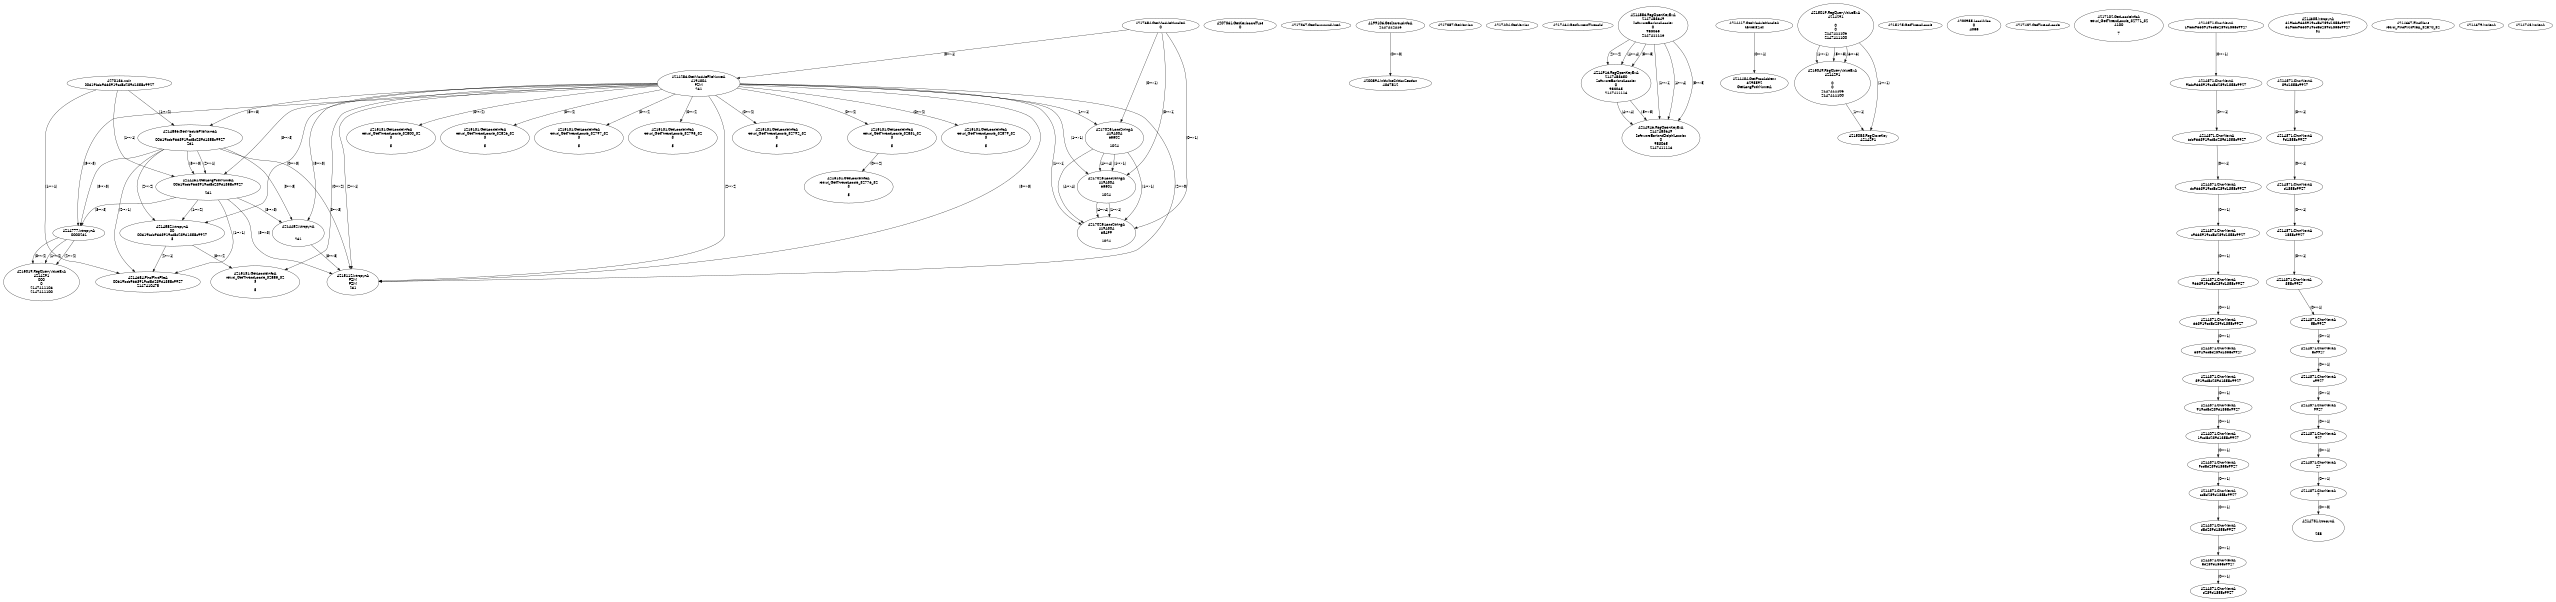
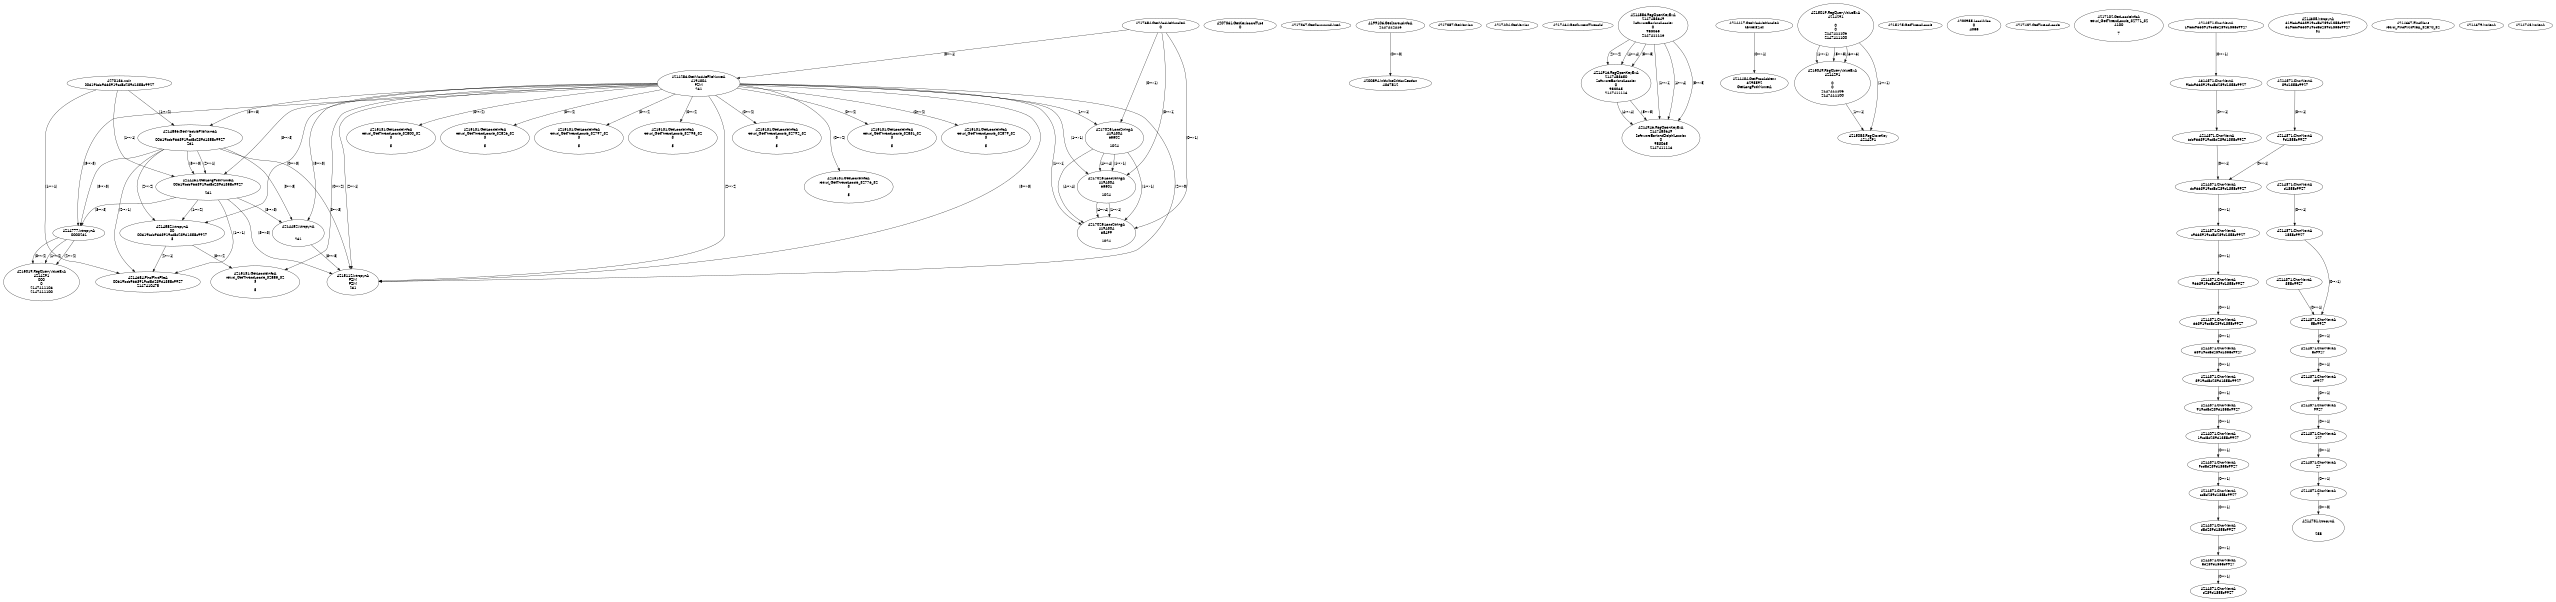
  digraph {
    fontname=Lato
    node [fontname=Lato]
    edge [fontname=Lato]
    n1 [label="4270136.main\n00619bdc9663919cd8d239d1358c9927"]
    n2 [label="4214856.GetModuleFileNameA\n0\n00619bdc9663919cd8d239d1358c9927\n261"]
    n3 [label="4214461.GetLongPathNameA\n00619bdc9663919cd8d239d1358c9927\n\n261"]
    n4 [label="4214654.FindFirstFileA\n00619bdc9663919cd8d239d1358c9927\n2147410478"]
    n5 [label="4214582.lstrcpynA\n00\n00619bdc9663919cd8d239d1358c9927\n3"]
    n6 [label="4214482.lstrcpynA\n\n\n261"]
    n7 [label="4215112.lstrcpynA\nPZM\nPZM\n261"]
    n8 [label="4214777.lstrcpynA\n0000261"]
    n9 [label="4215131.GetLocaleInfoA\nretval_GetThreadLocale_32885_32\n3\n\n5"]
    n10 [label="4217684.GetModuleHandleA\n0"]
    n11 [label="4214286.GetModuleFileNameA\n4194304\nPZM\n261"]
    n12 [label="4217025.LoadStringA\n4194304\n65502\n\n1024"]
    n13 [label="4217025.LoadStringA\n4194304\n65501\n\n1024"]
    n14 [label="4217025.LoadStringA\n4194304\n65499\n\n1024"]
    n15 [label="4215131.GetLocaleInfoA\nretval_GetThreadLocale_32800_32\n3\n\n5"]
    n16 [label="4215131.GetLocaleInfoA\nretval_GetThreadLocale_32826_32\n3\n\n5"]
    n17 [label="4215131.GetLocaleInfoA\nretval_GetThreadLocale_32797_32\n3\n\n5"]
    n18 [label="4215131.GetLocaleInfoA\nretval_GetThreadLocale_32795_32\n3\n\n5"]
    n19 [label="4215131.GetLocaleInfoA\nretval_GetThreadLocale_32776_32\n3\n\n5"]
    n20 [label="4215131.GetLocaleInfoA\nretval_GetThreadLocale_32792_32\n3\n\n5"]
    n21 [label="4215131.GetLocaleInfoA\nretval_GetThreadLocale_32831_32\n3\n\n5"]
    n22 [label="4215131.GetLocaleInfoA\nretval_GetThreadLocale_32879_32\n3\n\n5"]
    n23 [label="4207361.GetKeyboardType\n0"]
    n24 [label="4217367.GetCommandLineA\n"]
    n25 [label="4199106.GetStartupInfoA\n2147412416"]
    n26 [label="4200894.InitializeCriticalSection\n4367812"]
    n27 [label="4217387.GetVersion\n"]
    n28 [label="4217404.GetVersion\n"]
    n29 [label="4217464.GetCurrentThreadId\n"]
    n30 [label="4215019.RegQueryValueExA\n4214291\n000\n0\n2147411106\n2147411100"]
    n31 [label="4214886.RegOpenKeyExA\n2147483649\nSoftware\Borland\Locales\n0\n983065\n2147411116"]
    n32 [label="4214916.RegOpenKeyExA\n2147483650\nSoftware\Borland\Locales\n0\n983065\n2147411116"]
    n33 [label="4214946.RegOpenKeyExA\n2147483649\nSoftware\Borland\Delphi\Locales\n0\n983065\n2147411116"]
    n34 [label="4214417.GetModuleHandleA\nkernel32.dll"]
    n35 [label="4214434.GetProcAddress\n6295592\nGetLongPathNameA"]
    n36 [label="4215019.RegQueryValueExA\n4214291\n\n0\n0\n2147411106\n2147411100"]
    n37 [label="4215049.RegQueryValueExA\n4214291\n\n0\n0\n2147411106\n2147411100"]
    n38 [label="4215083.RegCloseKey\n4214291"]
    n39 [label="4215125.GetThreadLocale\n"]
    n40 [label="4200955.LocalAlloc\n0\n4088"]
    n41 [label="4217432.GetThreadLocale\n"]
    n42 [label="4217102.GetLocaleInfoA\nretval_GetThreadLocale_32771_32\n4100\n\n7"]
    n43 [label="4214371.CharNextA\n19bdc9663919cd8d239d1358c9927"]
-   n44 [label="4214371.CharNextA\n9bdc9663919cd8d239d1358c9927"]
+   n44 [label="4614371.CharNextA\n9bdc9663919cd8d239d1358c9927"]
    n45 [label="4214371.CharNextA\nbdc9663919cd8d239d1358c9927"]
    n46 [label="4214371.CharNextA\ndc9663919cd8d239d1358c9927"]
    n47 [label="4214371.CharNextA\nc9663919cd8d239d1358c9927"]
    n48 [label="4214371.CharNextA\n9663919cd8d239d1358c9927"]
    n49 [label="4214371.CharNextA\n663919cd8d239d1358c9927"]
    n50 [label="4214371.CharNextA\n63919cd8d239d1358c9927"]
    n51 [label="4214371.CharNextA\n3919cd8d239d1358c9927"]
    n52 [label="4214371.CharNextA\n919cd8d239d1358c9927"]
    n53 [label="4214071.CharNextA\n19cd8d239d1358c9927"]
    n54 [label="4214371.CharNextA\n9cd8d239d1358c9927"]
    n55 [label="4214371.CharNextA\ncd8d239d1358c9927"]
    n56 [label="4214371.CharNextA\nd8d239d1358c9927"]
    n57 [label="4214371.CharNextA\n8d239d1358c9927"]
    n58 [label="4214371.CharNextA\nd239d1358c9927"]
    n59 [label="4214371.CharNextA\n39d1358c9927"]
    n60 [label="4214371.CharNextA\n9d1358c9927"]
    n61 [label="4214371.CharNextA\nd1358c9927"]
    n62 [label="4214371.CharNextA\n1358c9927"]
    n63 [label="4214371.CharNextA\n358c9927"]
    n64 [label="4214371.CharNextA\n58c9927"]
    n65 [label="4214371.CharNextA\n8c9927"]
    n66 [label="4214371.CharNextA\nc9927"]
    n67 [label="4214371.CharNextA\n9927"]
-   n68 [label="4214371.CharNextA\n927"]
+   n68 [label="4214371.CharNextA\n127"]
    n69 [label="4214371.CharNextA\n27"]
    n70 [label="4214371.CharNextA\n7"]
    n71 [label="4214731.lstrcpynA\n\n\n258"]
    n72 [label="4214635.lstrcpynA\n619bdc9663919cd8d239d1358c9927\n619bdc9663919cd8d239d1358c9927\n31"]
    n73 [label="4214667.FindClose\nretval_FindFirstFileA_32870_32"]
    n74 [label="4214679.lstrlenA\n"]
    n75 [label="4214743.lstrlenA\n"]
    n1 -> n2 [label="(1-->2)"]
    n1 -> n3 [label="(1-->1)"]
    n1 -> n4 [label="(1-->1)"]
    n2 -> n3 [label="(2-->1)"]
    n2 -> n3 [label="(3-->3)"]
    n2 -> n4 [label="(2-->1)"]
    n2 -> n5 [label="(2-->2)"]
    n2 -> n6 [label="(3-->3)"]
    n2 -> n7 [label="(3-->3)"]
    n2 -> n8 [label="(3-->3)"]
    n3 -> n4 [label="(1-->1)"]
    n3 -> n5 [label="(1-->2)"]
    n3 -> n6 [label="(3-->3)"]
    n3 -> n7 [label="(3-->3)"]
    n3 -> n8 [label="(3-->3)"]
    n5 -> n4 [label="(2-->1)"]
    n5 -> n9 [label="(3-->2)"]
    n6 -> n7 [label="(3-->3)"]
    n8 -> n30 [label="(1-->2)"]
    n8 -> n30 [label="(2-->2)"]
    n8 -> n30 [label="(0-->2)"]
    n10 -> n11 [label="(0-->1)"]
    n10 -> n12 [label="(0-->1)"]
    n10 -> n13 [label="(0-->1)"]
    n10 -> n14 [label="(0-->1)"]
    n11 -> n2 [label="(3-->3)"]
    n11 -> n3 [label="(3-->3)"]
    n11 -> n5 [label="(0-->3)"]
    n11 -> n6 [label="(3-->3)"]
    n11 -> n7 [label="(2-->1)"]
    n11 -> n7 [label="(2-->2)"]
    n11 -> n7 [label="(3-->3)"]
    n11 -> n7 [label="(2-->0)"]
    n11 -> n8 [label="(3-->3)"]
    n11 -> n9 [label="(0-->2)"]
    n11 -> n12 [label="(1-->1)"]
    n11 -> n13 [label="(1-->1)"]
    n11 -> n14 [label="(1-->1)"]
    n11 -> n15 [label="(0-->2)"]
    n11 -> n16 [label="(0-->2)"]
    n11 -> n17 [label="(0-->2)"]
    n11 -> n18 [label="(0-->2)"]
-   n21 -> n19 [label="(0-->2)"]
+   n11 -> n19 [label="(0-->2)"]
    n11 -> n20 [label="(0-->2)"]
    n11 -> n21 [label="(0-->2)"]
    n11 -> n22 [label="(0-->2)"]
    n12 -> n13 [label="(1-->1)"]
    n12 -> n13 [label="(4-->4)"]
    n12 -> n14 [label="(1-->1)"]
    n12 -> n14 [label="(4-->4)"]
    n13 -> n14 [label="(1-->1)"]
    n13 -> n14 [label="(4-->4)"]
    n25 -> n26 [label="(0-->0)"]
    n31 -> n32 [label="(2-->2)"]
    n31 -> n32 [label="(4-->4)"]
    n31 -> n32 [label="(5-->5)"]
    n31 -> n33 [label="(1-->1)"]
    n31 -> n33 [label="(4-->4)"]
    n31 -> n33 [label="(5-->5)"]
    n32 -> n33 [label="(4-->4)"]
    n32 -> n33 [label="(5-->5)"]
    n34 -> n35 [label="(0-->1)"]
    n36 -> n37 [label="(1-->1)"]
    n36 -> n37 [label="(5-->5)"]
    n36 -> n37 [label="(6-->6)"]
    n36 -> n38 [label="(1-->1)"]
    n37 -> n38 [label="(1-->1)"]
    n43 -> n44 [label="(0-->1)"]
    n44 -> n45 [label="(0-->1)"]
    n45 -> n46 [label="(0-->1)"]
    n46 -> n47 [label="(0-->1)"]
    n47 -> n48 [label="(0-->1)"]
    n48 -> n49 [label="(0-->1)"]
    n49 -> n50 [label="(0-->1)"]
+   n50 -> n51 [label="(0-->1)"]
    n51 -> n52 [label="(0-->1)"]
    n52 -> n53 [label="(0-->1)"]
    n53 -> n54 [label="(0-->1)"]
    n54 -> n55 [label="(0-->1)"]
    n55 -> n56 [label="(0-->1)"]
    n56 -> n57 [label="(0-->1)"]
    n57 -> n58 [label="(0-->1)"]
    n59 -> n60 [label="(0-->1)"]
-   n60 -> n61 [label="(0-->1)"]
+   n60 -> n46 [label="(0-->1)"]
    n61 -> n62 [label="(0-->1)"]
-   n62 -> n63 [label="(0-->1)"]
+   n62 -> n64 [label="(0-->1)"]
    n63 -> n64 [label="(0-->1)"]
    n64 -> n65 [label="(0-->1)"]
    n65 -> n66 [label="(0-->1)"]
    n66 -> n67 [label="(0-->1)"]
    n67 -> n68 [label="(0-->1)"]
    n68 -> n69 [label="(0-->1)"]
    n69 -> n70 [label="(0-->1)"]
    n70 -> n71 [label="(0-->0)"]
  }
